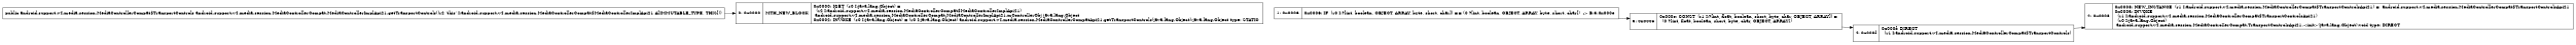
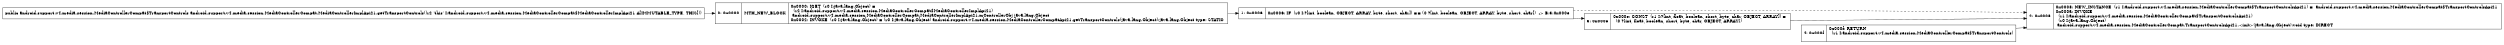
  digraph {
    rankdir=LR
    node [shape=record]
    n1 [label="{0\:\ 0x0000|MTH_NEW_BLOCK\l|0x0000: IGET  (r0 I:java.lang.Object) = \l  (r2 I:android.support.v4.media.session.MediaControllerCompat$MediaControllerImplApi21)\l android.support.v4.media.session.MediaControllerCompat.MediaControllerImplApi21.mControllerObj java.lang.Object \l0x0002: INVOKE  (r0 I:java.lang.Object) = (r0 I:java.lang.Object) android.support.v4.media.session.MediaControllerCompatApi21.getTransportControls(java.lang.Object):java.lang.Object type: STATIC \l}"]
    n2 [label="{1\:\ 0x0006|0x0006: IF  (r0 I:?[int, boolean, OBJECT, ARRAY, byte, short, char]) == (0 ?[int, boolean, OBJECT, ARRAY, byte, short, char])  \-\> B:3:0x000e \l}"]
    n3 [label="{2\:\ 0x0008|0x0008: NEW_INSTANCE  (r1 I:android.support.v4.media.session.MediaControllerCompat$TransportControlsApi21) =  android.support.v4.media.session.MediaControllerCompat$TransportControlsApi21 \l0x000a: INVOKE  \l  (r1 I:android.support.v4.media.session.MediaControllerCompat$TransportControlsApi21)\l  (r0 I:java.lang.Object)\l android.support.v4.media.session.MediaControllerCompat.TransportControlsApi21.\<init\>(java.lang.Object):void type: DIRECT \l}"]
    n4 [label="{3\:\ 0x000e|0x000e: CONST  (r1 I:?[int, float, boolean, short, byte, char, OBJECT, ARRAY]) = \l  (0 ?[int, float, boolean, short, byte, char, OBJECT, ARRAY])\l \l}"]
-   n5 [label="{4\:\ 0x000f|0x000f: DIRECT  \l  (r1 I:android.support.v4.media.session.MediaControllerCompat$TransportControls)\l \l}"]
+   n5 [label="{4\:\ 0x000f|0x000f: RETURN  \l  (r1 I:android.support.v4.media.session.MediaControllerCompat$TransportControls)\l \l}"]
    n6 [label="{public android.support.v4.media.session.MediaControllerCompat$TransportControls android.support.v4.media.session.MediaControllerCompat.MediaControllerImplApi21.getTransportControls((r2 'this' I:android.support.v4.media.session.MediaControllerCompat$MediaControllerImplApi21 A[IMMUTABLE_TYPE, THIS])) }"]
+   n1 -> n2
+   n2 -> n3 [style=dashed]
    n2 -> n4
-   n4 -> n5
+   n4 -> n3
    n5 -> n3
    n6 -> n1
  }
